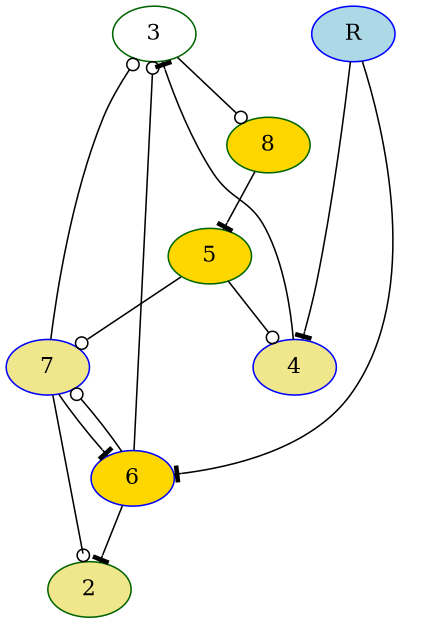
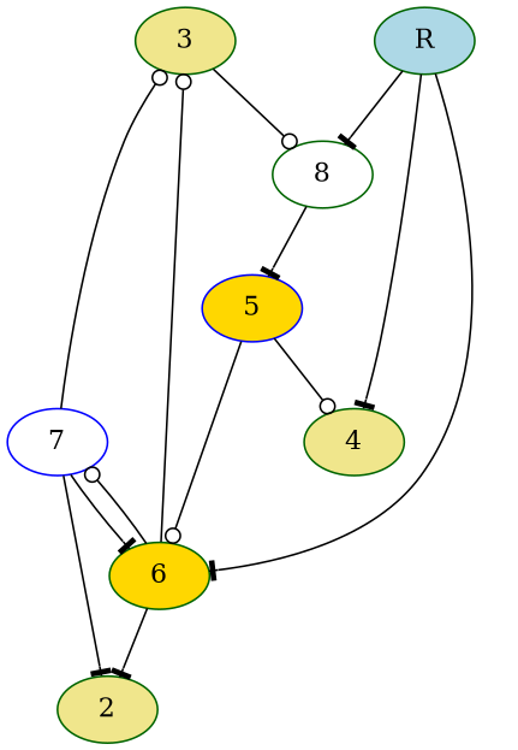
  digraph {
    node [color=darkgreen fillcolor=white style=filled]
    edge [arrowhead=tee]
-   3
-   8 [fillcolor=gold]
-   5 [fillcolor=gold]
-   4 [color=blue fillcolor=khaki]
-   7 [color=blue fillcolor=khaki]
-   6 [color=blue fillcolor=gold]
+   3 [fillcolor=khaki]
+   8
+   5 [color=blue fillcolor=gold]
+   4 [fillcolor=khaki]
+   7 [color=blue]
+   6 [fillcolor=gold]
    2 [fillcolor=khaki]
-   R [color=blue fillcolor=lightblue]
+   R [fillcolor=lightblue]
    3 -> 8 [arrowhead=odot]
    8 -> 5
    5 -> 4 [arrowhead=odot]
-   5 -> 7 [arrowhead=odot]
-   4 -> 3
+   5 -> 6 [arrowhead=odot]
    7 -> 3 [arrowhead=odot]
    7 -> 6
-   7 -> 2 [arrowhead=odot]
+   7 -> 2
    6 -> 3 [arrowhead=odot]
    6 -> 7 [arrowhead=odot]
    6 -> 2
+   R -> 8
    R -> 4
    R -> 6
  }
